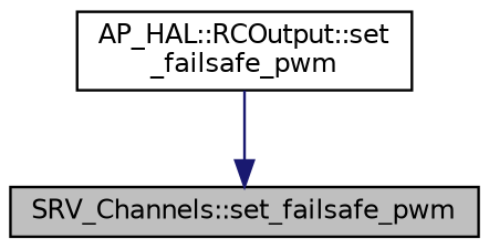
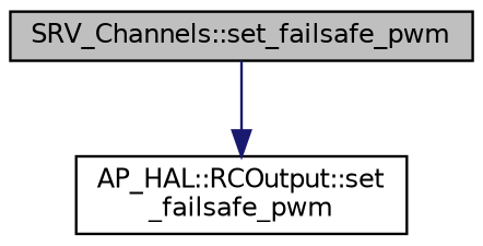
  digraph {
    rankdir=TB
    node [color=black fontname=Helvetica fontsize=10 shape=record style=filled]
    n1 [fillcolor=grey75 fontcolor=black height=0.2 label="SRV_Channels::set_failsafe_pwm" width=0.4]
    n2 [fillcolor=white height=0.2 label="AP_HAL::RCOutput::set\l_failsafe_pwm" width=0.4]
-   n2 -> n1 [color=midnightblue fontname=Helvetica fontsize=10 labelfontname=Helvetica labelfontsize=10 style=solid]
+   n1 -> n2 [color=midnightblue fontname=Helvetica fontsize=10 labelfontname=Helvetica labelfontsize=10 style=solid]
  }
